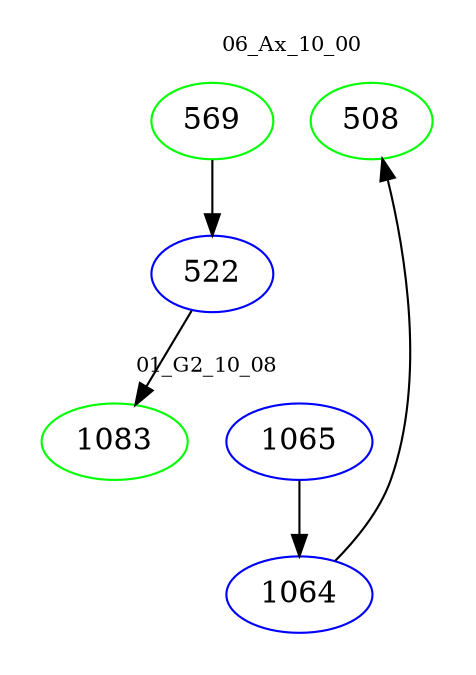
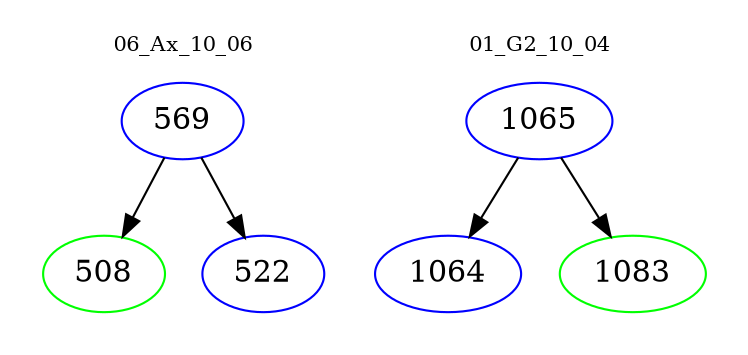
  digraph {
    node [color=blue]
    edge [color=black]
-   n1 [color=green label=569]
+   n1 [label=569]
    n2 [color=green label=508]
    n3 [label=522]
    n4 [label=1065]
    n5 [label=1064]
    n6 [color=green label=1083]
    subgraph cluster_1 {
      color=white
      fontsize=10
-     label="06_Ax_10_00"
+     label="06_Ax_10_06"
      n1
      n2
      n3
    }
    subgraph cluster_2 {
      color=white
      fontsize=10
-     label="01_G2_10_08"
+     label="01_G2_10_04"
      n4
      n5
      n6
    }
-   n5 -> n2
+   n1 -> n2
    n1 -> n3
    n4 -> n5
-   n3 -> n6
+   n4 -> n6
  }
